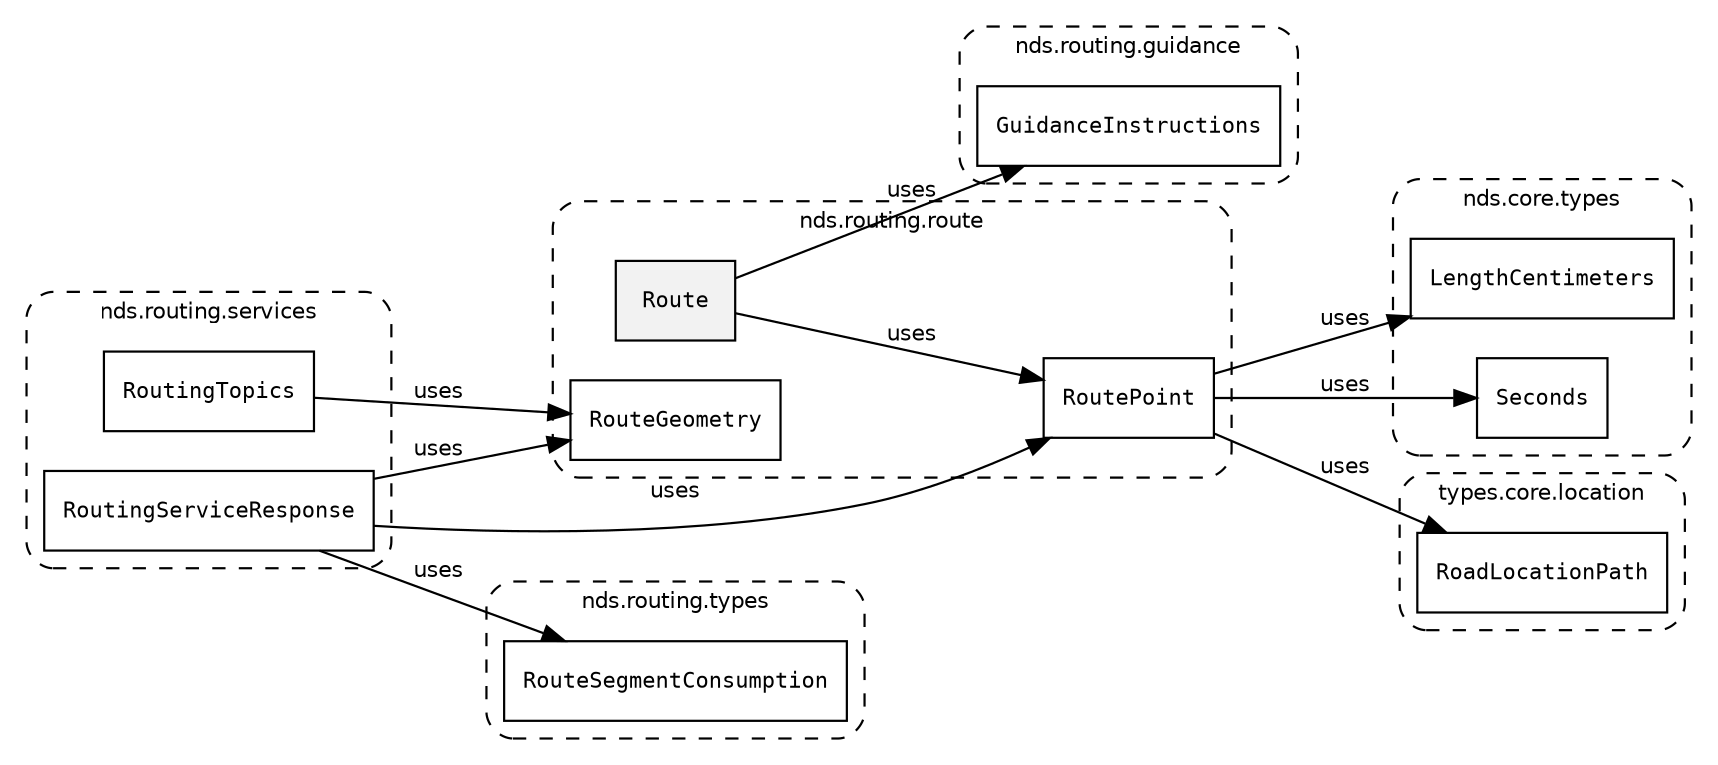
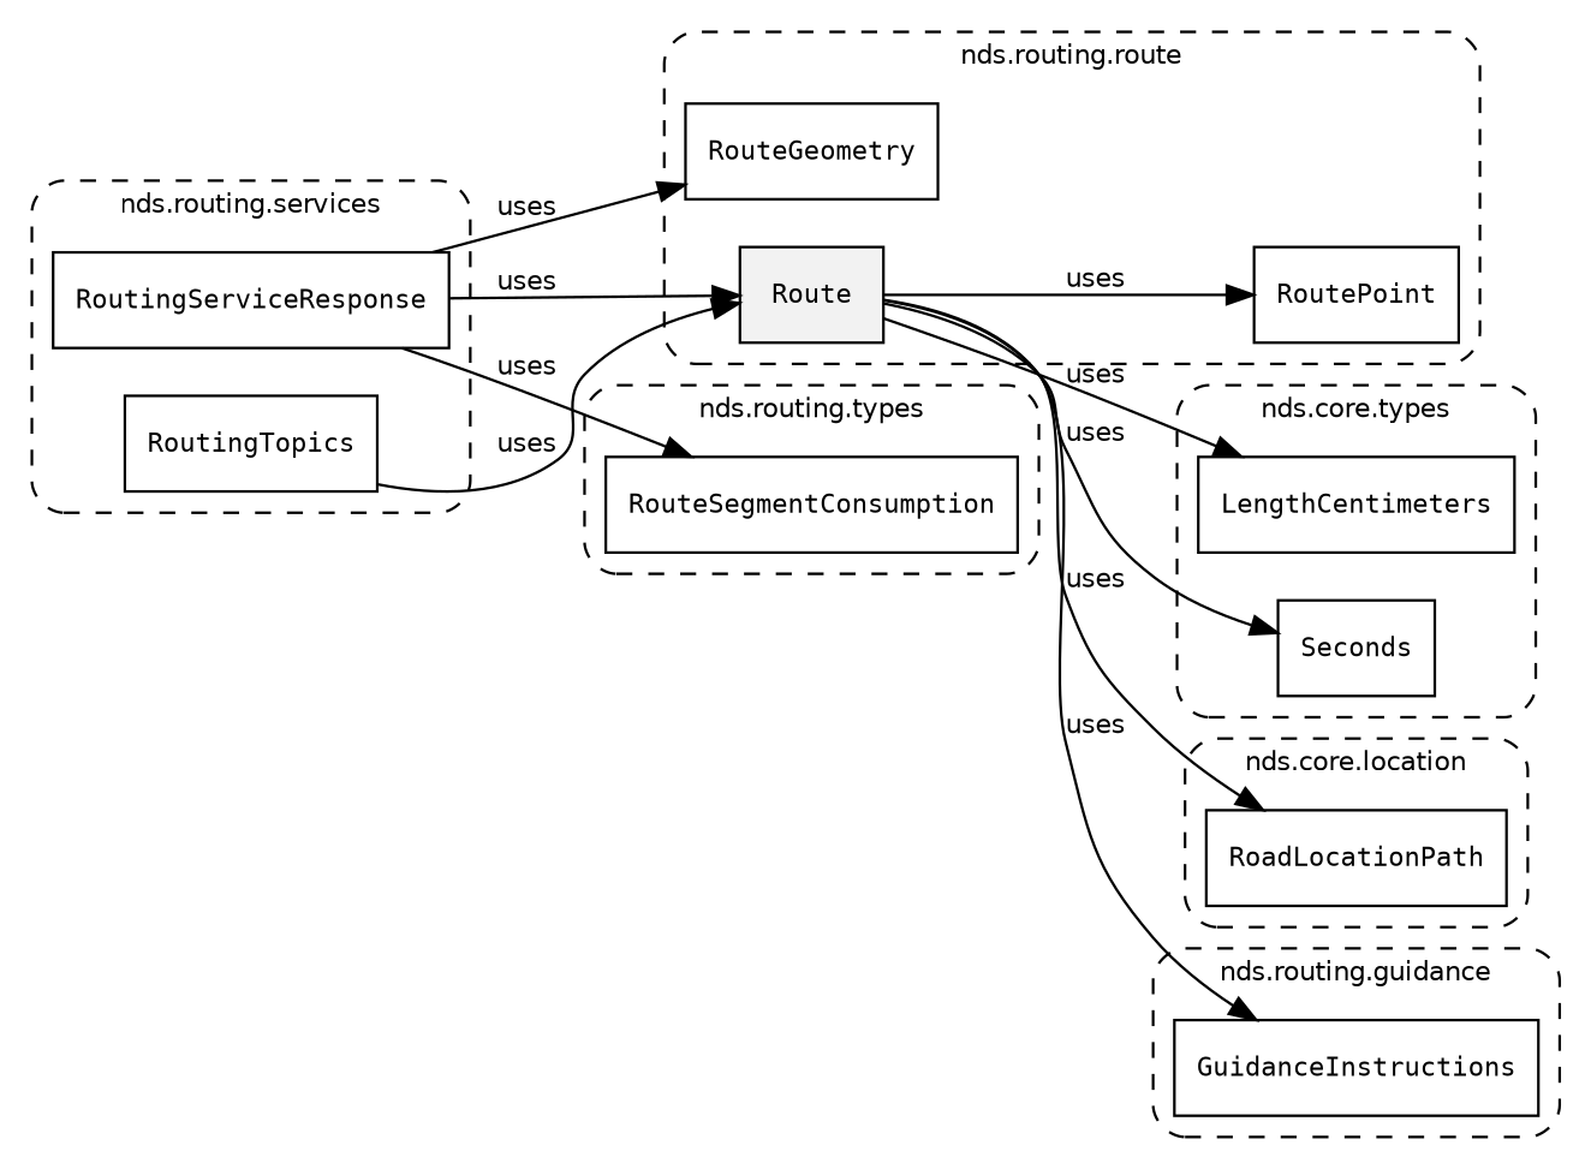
  digraph {
    fontname="DejaVu Sans"
    fontsize=10
    rankdir=LR
    node [fontname="DejaVu Sans" fontsize=10 shape=box]
    edge [fontname="DejaVu Sans" fontsize=10]
    n1 [fillcolor="#0000000D" label=<<font face="monospace"><table align="center" border="0" cellspacing="0" cellpadding="0"><tr><td href="../../../content/packages/nds.routing.route.html#Structure-Route" title="Structure defined in nds.routing.route">Route</td></tr></table></font>> style=filled]
    n2 [label=<<font face="monospace"><table align="center" border="0" cellspacing="0" cellpadding="0"><tr><td href="../../../content/packages/nds.routing.route.html#Structure-RoutePoint" title="Structure defined in nds.routing.route">RoutePoint</td></tr></table></font>>]
    n3 [label=<<font face="monospace"><table align="center" border="0" cellspacing="0" cellpadding="0"><tr><td href="../../../content/packages/nds.routing.route.html#Structure-RouteGeometry" title="Structure defined in nds.routing.route">RouteGeometry</td></tr></table></font>>]
    n4 [label=<<font face="monospace"><table align="center" border="0" cellspacing="0" cellpadding="0"><tr><td href="../../../content/packages/nds.core.types.html#Subtype-LengthCentimeters" title="Subtype defined in nds.core.types">LengthCentimeters</td></tr></table></font>>]
    n5 [label=<<font face="monospace"><table align="center" border="0" cellspacing="0" cellpadding="0"><tr><td href="../../../content/packages/nds.core.types.html#Subtype-Seconds" title="Subtype defined in nds.core.types">Seconds</td></tr></table></font>>]
    n6 [label=<<font face="monospace"><table align="center" border="0" cellspacing="0" cellpadding="0"><tr><td href="../../../content/packages/nds.core.location.html#Structure-RoadLocationPath" title="Structure defined in nds.core.location">RoadLocationPath</td></tr></table></font>>]
    n7 [label=<<font face="monospace"><table align="center" border="0" cellspacing="0" cellpadding="0"><tr><td href="../../../content/packages/nds.routing.types.html#Structure-RouteSegmentConsumption" title="Structure defined in nds.routing.types">RouteSegmentConsumption</td></tr></table></font>>]
    n8 [label=<<font face="monospace"><table align="center" border="0" cellspacing="0" cellpadding="0"><tr><td href="../../../content/packages/nds.routing.guidance.html#Structure-GuidanceInstructions" title="Structure defined in nds.routing.guidance">GuidanceInstructions</td></tr></table></font>>]
    n9 [label=<<font face="monospace"><table align="center" border="0" cellspacing="0" cellpadding="0"><tr><td href="../../../content/packages/nds.routing.services.html#Structure-RoutingServiceResponse" title="Structure defined in nds.routing.services">RoutingServiceResponse</td></tr></table></font>>]
    n10 [label=<<font face="monospace"><table align="center" border="0" cellspacing="0" cellpadding="0"><tr><td href="../../../content/packages/nds.routing.services.html#Pubsub-RoutingTopics" title="Pubsub defined in nds.routing.services">RoutingTopics</td></tr></table></font>>]
    subgraph cluster_1 {
      label="nds.routing.route"
      style="dashed, rounded"
      n1
      n2
      n3
    }
    subgraph cluster_2 {
      label="nds.core.types"
      style="dashed, rounded"
      n4
      n5
    }
    subgraph cluster_3 {
-     label="types.core.location"
+     label="nds.core.location"
      style="dashed, rounded"
      n6
    }
    subgraph cluster_4 {
      label="nds.routing.types"
      style="dashed, rounded"
      n7
    }
    subgraph cluster_5 {
      label="nds.routing.guidance"
      style="dashed, rounded"
      n8
    }
    subgraph cluster_6 {
      label="nds.routing.services"
      style="dashed, rounded"
      n9
      n10
    }
    n1 -> n2 [label=uses]
-   n2 -> n4 [label=uses]
-   n2 -> n5 [label=uses]
-   n2 -> n6 [label=uses]
+   n1 -> n4 [label=uses]
+   n1 -> n5 [label=uses]
+   n1 -> n6 [label=uses]
    n1 -> n8 [label=uses]
-   n9 -> n2 [label=uses]
+   n9 -> n1 [label=uses]
    n9 -> n3 [label=uses]
    n9 -> n7 [label=uses]
-   n10 -> n3 [label=uses]
+   n10 -> n1 [label=uses]
  }
